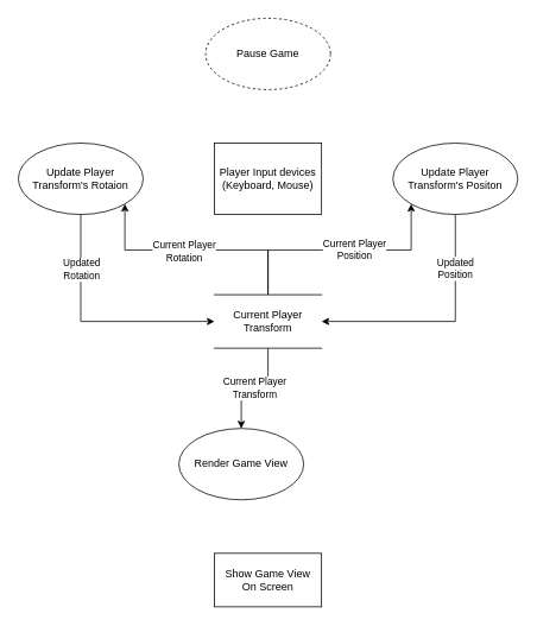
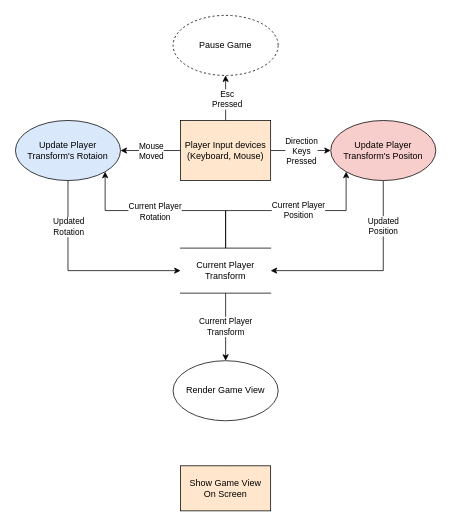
  <mxCell id="0" />
  <mxCell id="1" parent="0" />
- <mxCell id="8" value="Player Input devices&lt;br&gt;(Keyboard, Mouse)" style="rounded=0;whiteSpace=wrap;html=1;" vertex="1" parent="1"><mxGeometry x="240" y="160" width="120" height="80" as="geometry" /></mxCell>
+ <mxCell id="2" value="" style="edgeStyle=orthogonalEdgeStyle;rounded=0;orthogonalLoop=1;jettySize=auto;html=1;" edge="1" parent="1" source="8" target="11"><mxGeometry relative="1" as="geometry" /></mxCell>
+ <mxCell id="3" value="Direction&lt;br&gt;Keys&lt;br&gt;Pressed" style="edgeLabel;html=1;align=center;verticalAlign=middle;resizable=0;points=[];" vertex="1" connectable="0" parent="2"><mxGeometry x="-0.143" relative="1" as="geometry"><mxPoint x="6" as="offset" /></mxGeometry></mxCell>
+ <mxCell id="4" value="" style="edgeStyle=orthogonalEdgeStyle;rounded=0;orthogonalLoop=1;jettySize=auto;html=1;" edge="1" parent="1" source="8" target="14"><mxGeometry relative="1" as="geometry" /></mxCell>
+ <mxCell id="5" value="Mouse&lt;br&gt;Moved" style="edgeLabel;html=1;align=center;verticalAlign=middle;resizable=0;points=[];" vertex="1" connectable="0" parent="4"><mxGeometry x="-0.18" y="-1" relative="1" as="geometry"><mxPoint x="-7" y="1" as="offset" /></mxGeometry></mxCell>
+ <mxCell id="6" value="" style="edgeStyle=orthogonalEdgeStyle;rounded=0;orthogonalLoop=1;jettySize=auto;html=1;" edge="1" parent="1" source="8" target="15"><mxGeometry relative="1" as="geometry" /></mxCell>
+ <mxCell id="7" value="Esc&lt;br&gt;Pressed" style="edgeLabel;html=1;align=center;verticalAlign=middle;resizable=0;points=[];" vertex="1" connectable="0" parent="6"><mxGeometry x="-0.033" y="-1" relative="1" as="geometry"><mxPoint as="offset" /></mxGeometry></mxCell>
+ <mxCell id="8" value="Player Input devices&lt;br&gt;(Keyboard, Mouse)" style="rounded=0;whiteSpace=wrap;html=1;fillColor=#ffe6cc;" vertex="1" parent="1"><mxGeometry x="240" y="160" width="120" height="80" as="geometry" /></mxCell>
  <mxCell id="9" style="edgeStyle=orthogonalEdgeStyle;rounded=0;orthogonalLoop=1;jettySize=auto;html=1;entryX=1;entryY=0.5;entryDx=0;entryDy=0;" edge="1" parent="1" source="11" target="22"><mxGeometry relative="1" as="geometry"><Array as="points"><mxPoint x="510" y="360" /></Array></mxGeometry></mxCell>
  <mxCell id="10" value="Updated&lt;br&gt;Position" style="edgeLabel;html=1;align=center;verticalAlign=middle;resizable=0;points=[];" vertex="1" connectable="0" parent="9"><mxGeometry x="-0.556" y="-1" relative="1" as="geometry"><mxPoint as="offset" /></mxGeometry></mxCell>
- <mxCell id="11" value="Update Player&lt;br&gt;Transform's Positon" style="ellipse;whiteSpace=wrap;html=1;rounded=0;" vertex="1" parent="1"><mxGeometry x="440" y="160" width="140" height="80" as="geometry" /></mxCell>
+ <mxCell id="11" value="Update Player&lt;br&gt;Transform's Positon" style="ellipse;whiteSpace=wrap;html=1;rounded=0;fillColor=#f8cecc;" vertex="1" parent="1"><mxGeometry x="440" y="160" width="140" height="80" as="geometry" /></mxCell>
  <mxCell id="12" style="edgeStyle=orthogonalEdgeStyle;rounded=0;orthogonalLoop=1;jettySize=auto;html=1;entryX=0;entryY=0.5;entryDx=0;entryDy=0;" edge="1" parent="1" source="14" target="22"><mxGeometry relative="1" as="geometry"><Array as="points"><mxPoint x="90" y="360" /></Array></mxGeometry></mxCell>
  <mxCell id="13" value="Updated&lt;br&gt;Rotation" style="edgeLabel;html=1;align=center;verticalAlign=middle;resizable=0;points=[];" vertex="1" connectable="0" parent="12"><mxGeometry x="-0.551" relative="1" as="geometry"><mxPoint as="offset" /></mxGeometry></mxCell>
- <mxCell id="14" value="Update Player&lt;br style=&quot;border-color: var(--border-color);&quot;&gt;Transform's Rotaion" style="ellipse;whiteSpace=wrap;html=1;rounded=0;" vertex="1" parent="1"><mxGeometry x="20" y="160" width="140" height="80" as="geometry" /></mxCell>
+ <mxCell id="14" value="Update Player&lt;br style=&quot;border-color: var(--border-color);&quot;&gt;Transform's Rotaion" style="ellipse;whiteSpace=wrap;html=1;rounded=0;fillColor=#dae8fc;" vertex="1" parent="1"><mxGeometry x="20" y="160" width="140" height="80" as="geometry" /></mxCell>
  <mxCell id="15" value="Pause Game" style="ellipse;whiteSpace=wrap;html=1;rounded=0;dashed=1;" vertex="1" parent="1"><mxGeometry x="230" y="20" width="140" height="80" as="geometry" /></mxCell>
- <mxCell id="16" value="Render Game View" style="ellipse;whiteSpace=wrap;html=1;rounded=0;" vertex="1" parent="1"><mxGeometry x="200" y="480" width="140" height="80" as="geometry" /></mxCell>
+ <mxCell id="16" value="Render Game View" style="ellipse;whiteSpace=wrap;html=1;rounded=0;" vertex="1" parent="1"><mxGeometry x="230" y="480" width="140" height="80" as="geometry" /></mxCell>
  <mxCell id="17" value="Current Player&lt;br&gt;Transform" style="edgeStyle=orthogonalEdgeStyle;rounded=0;orthogonalLoop=1;jettySize=auto;html=1;entryX=0.5;entryY=0;entryDx=0;entryDy=0;" edge="1" parent="1" source="22" target="16"><mxGeometry relative="1" as="geometry"><mxPoint as="offset" /></mxGeometry></mxCell>
  <mxCell id="18" style="edgeStyle=orthogonalEdgeStyle;rounded=0;orthogonalLoop=1;jettySize=auto;html=1;entryX=0;entryY=1;entryDx=0;entryDy=0;" edge="1" parent="1" source="22" target="11"><mxGeometry relative="1" as="geometry"><Array as="points"><mxPoint x="300" y="280" /><mxPoint x="460" y="280" /><mxPoint x="460" y="228" /></Array></mxGeometry></mxCell>
  <mxCell id="19" value="Current Player&lt;br&gt;Position" style="edgeLabel;html=1;align=center;verticalAlign=middle;resizable=0;points=[];" vertex="1" connectable="0" parent="18"><mxGeometry x="0.116" y="1" relative="1" as="geometry"><mxPoint as="offset" /></mxGeometry></mxCell>
  <mxCell id="20" style="edgeStyle=orthogonalEdgeStyle;rounded=0;orthogonalLoop=1;jettySize=auto;html=1;entryX=1;entryY=1;entryDx=0;entryDy=0;" edge="1" parent="1" source="22" target="14"><mxGeometry relative="1" as="geometry"><Array as="points"><mxPoint x="300" y="280" /><mxPoint x="139" y="280" /></Array></mxGeometry></mxCell>
  <mxCell id="21" value="Current Player&lt;br&gt;Rotation" style="edgeLabel;html=1;align=center;verticalAlign=middle;resizable=0;points=[];" vertex="1" connectable="0" parent="20"><mxGeometry x="0.104" y="1" relative="1" as="geometry"><mxPoint as="offset" /></mxGeometry></mxCell>
  <mxCell id="22" value="Current Player&lt;br&gt;Transform" style="shape=partialRectangle;whiteSpace=wrap;html=1;left=0;right=0;fillColor=none;" vertex="1" parent="1"><mxGeometry x="240" y="330" width="120" height="60" as="geometry" /></mxCell>
  <mxCell id="23" style="edgeStyle=orthogonalEdgeStyle;rounded=0;orthogonalLoop=1;jettySize=auto;html=1;exitX=0.5;exitY=0;exitDx=0;exitDy=0;" edge="1" parent="1" source="24"><mxGeometry relative="1" as="geometry"><mxPoint x="300.261" y="640" as="targetPoint" /></mxGeometry></mxCell>
- <mxCell id="24" value="Show Game View&lt;br&gt;On Screen" style="rounded=0;whiteSpace=wrap;html=1;" vertex="1" parent="1"><mxGeometry x="240" y="620" width="120" height="60" as="geometry" /></mxCell>
+ <mxCell id="24" value="Show Game View&lt;br&gt;On Screen" style="rounded=0;whiteSpace=wrap;html=1;fillColor=#ffe6cc;" vertex="1" parent="1"><mxGeometry x="240" y="620" width="120" height="60" as="geometry" /></mxCell>
